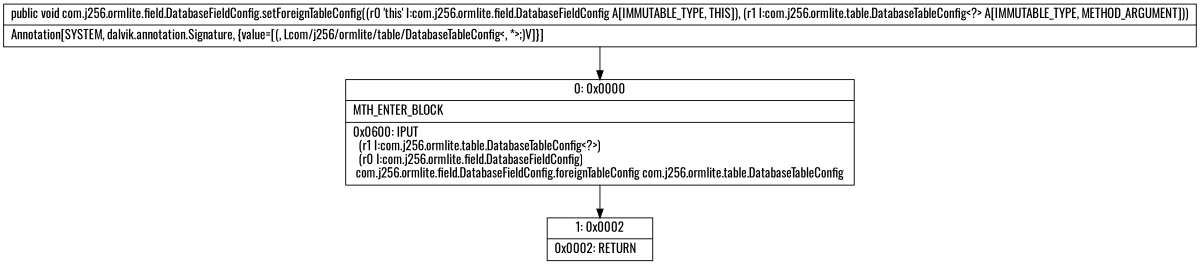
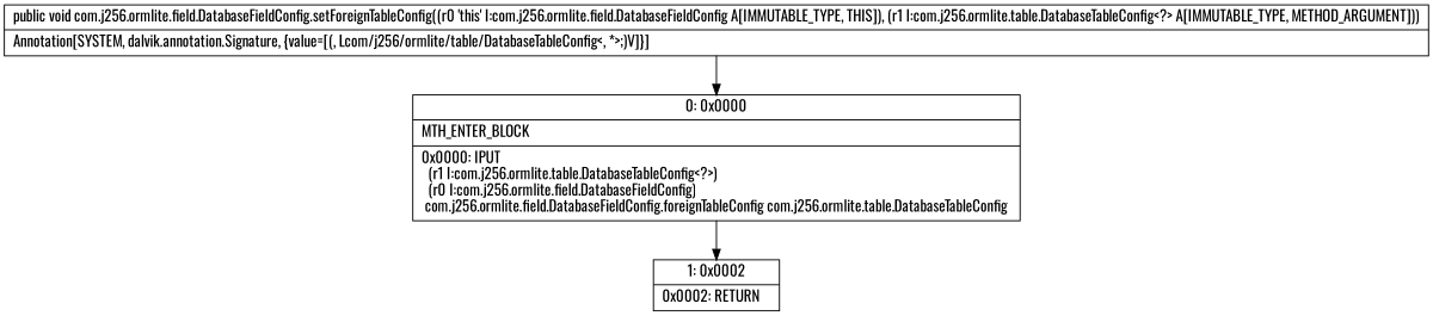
  digraph {
    fontname=Oswald
    node [shape=record fontname=Oswald]
    edge [fontname=Oswald]
-   n1 [label="{0\:\ 0x0000|MTH_ENTER_BLOCK\l|0x0600: IPUT  \l  (r1 I:com.j256.ormlite.table.DatabaseTableConfig\<?\>)\l  (r0 I:com.j256.ormlite.field.DatabaseFieldConfig)\l com.j256.ormlite.field.DatabaseFieldConfig.foreignTableConfig com.j256.ormlite.table.DatabaseTableConfig \l}"]
+   n1 [label="{0\:\ 0x0000|MTH_ENTER_BLOCK\l|0x0000: IPUT  \l  (r1 I:com.j256.ormlite.table.DatabaseTableConfig\<?\>)\l  (r0 I:com.j256.ormlite.field.DatabaseFieldConfig)\l com.j256.ormlite.field.DatabaseFieldConfig.foreignTableConfig com.j256.ormlite.table.DatabaseTableConfig \l}"]
    n2 [label="{1\:\ 0x0002|0x0002: RETURN   \l}"]
    n3 [label="{public void com.j256.ormlite.field.DatabaseFieldConfig.setForeignTableConfig((r0 'this' I:com.j256.ormlite.field.DatabaseFieldConfig A[IMMUTABLE_TYPE, THIS]), (r1 I:com.j256.ormlite.table.DatabaseTableConfig\<?\> A[IMMUTABLE_TYPE, METHOD_ARGUMENT]))  | Annotation[SYSTEM, dalvik.annotation.Signature, \{value=[(, Lcom\/j256\/ormlite\/table\/DatabaseTableConfig\<, *\>;)V]\}]\l}"]
    n1 -> n2
    n3 -> n1
  }
